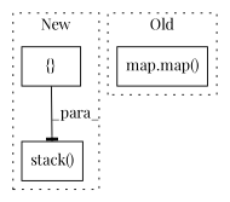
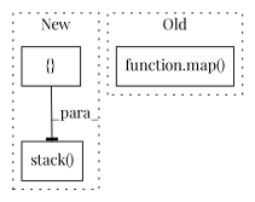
  digraph {
    fontname="Playfair Display"
    node [a=75 shape=box fontname="Playfair Display"]
    n1 [l="12,1" label="stack()" s="6036,6154"]
    n2 [a=59 l="1,0" label="{}" s="6124,6126"]
-   n3 [l="4,1" label="map.map()" s="5290,5374"]
+   n3 [l="4,1" label="function.map()" s="5290,5374"]
    subgraph cluster_1 {
      label=New
      style=dotted
      n1
      n2
    }
    subgraph cluster_2 {
      label=Old
      style=dotted
      n3
    }
    n2 -> n1 [label=_para_ arrowhead=tee fontname="Playfair Display"]
  }
